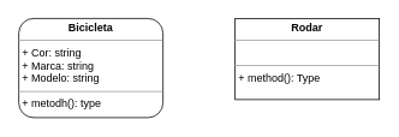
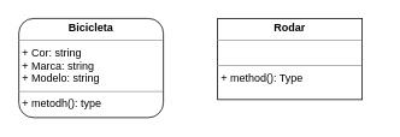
  <mxCell id="0" />
  <mxCell id="1" parent="0" />
  <mxCell id="2" value="&lt;p style=&quot;margin:0px;margin-top:4px;text-align:center;&quot;&gt;&lt;b&gt;Bicicleta&lt;/b&gt;&lt;/p&gt;&lt;hr size=&quot;1&quot;&gt;&lt;p style=&quot;margin:0px;margin-left:4px;&quot;&gt;+ Cor: string&lt;/p&gt;&lt;p style=&quot;margin:0px;margin-left:4px;&quot;&gt;+ Marca: string&lt;/p&gt;&lt;p style=&quot;margin:0px;margin-left:4px;&quot;&gt;+ Modelo: string&lt;/p&gt;&lt;hr size=&quot;1&quot;&gt;&lt;p style=&quot;margin:0px;margin-left:4px;&quot;&gt;+ metodh(): type&lt;/p&gt;" style="verticalAlign=top;align=left;overflow=fill;fontSize=12;fontFamily=Helvetica;html=1;whiteSpace=wrap;rounded=1;" vertex="1" parent="1"><mxGeometry y="20" width="160" height="110" as="geometry" x="20" /></mxCell>
- <mxCell id="3" value="&lt;p style=&quot;margin:0px;margin-top:4px;text-align:center;&quot;&gt;&lt;b&gt;Rodar&lt;/b&gt;&lt;/p&gt;&lt;hr size=&quot;1&quot;&gt;&lt;p style=&quot;margin:0px;margin-left:4px;&quot;&gt;&lt;br&gt;&lt;/p&gt;&lt;hr size=&quot;1&quot;&gt;&lt;p style=&quot;margin:0px;margin-left:4px;&quot;&gt;+ method(): Type&lt;/p&gt;" style="verticalAlign=top;align=left;overflow=fill;fontSize=12;fontFamily=Helvetica;html=1;whiteSpace=wrap;" vertex="1" parent="1"><mxGeometry x="260" y="20" width="160" height="90" as="geometry" /></mxCell>
+ <mxCell id="3" value="&lt;p style=&quot;margin:0px;margin-top:4px;text-align:center;&quot;&gt;&lt;b&gt;Rodar&lt;/b&gt;&lt;/p&gt;&lt;hr size=&quot;1&quot;&gt;&lt;p style=&quot;margin:0px;margin-left:4px;&quot;&gt;&lt;br&gt;&lt;/p&gt;&lt;hr size=&quot;1&quot;&gt;&lt;p style=&quot;margin:0px;margin-left:4px;&quot;&gt;+ method(): Type&lt;/p&gt;" style="verticalAlign=top;align=left;overflow=fill;fontSize=12;fontFamily=Helvetica;html=1;whiteSpace=wrap;" vertex="1" parent="1"><mxGeometry x="240" y="20" width="160" height="90" as="geometry" /></mxCell>
